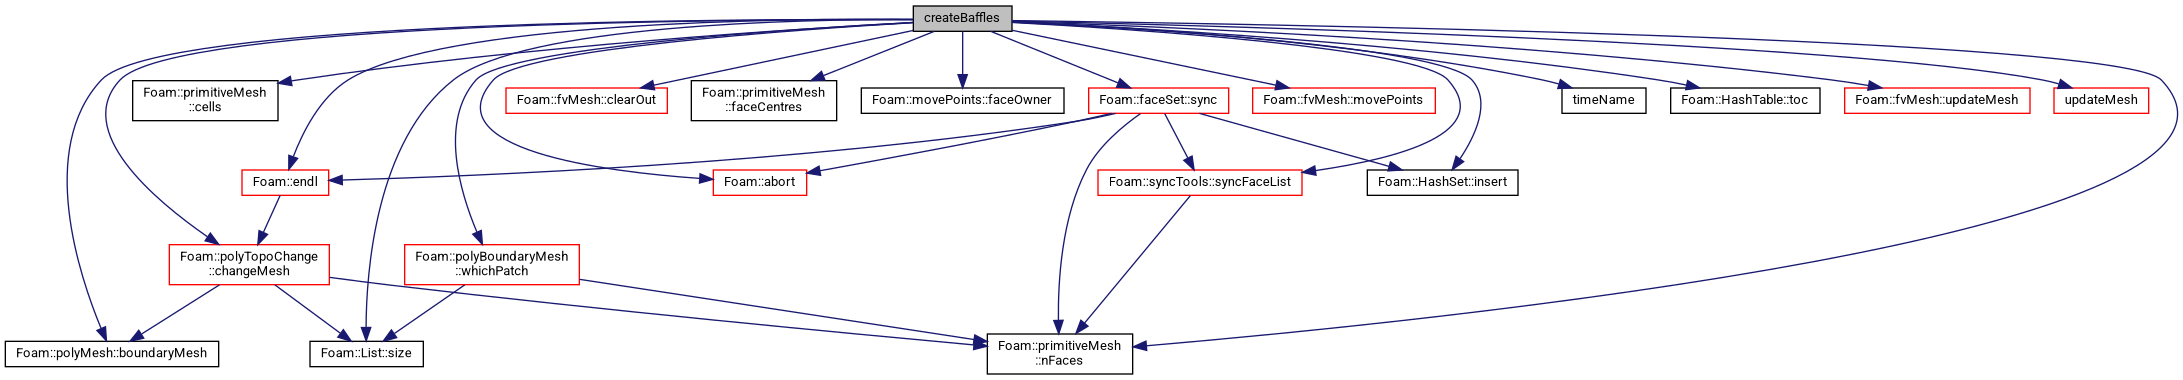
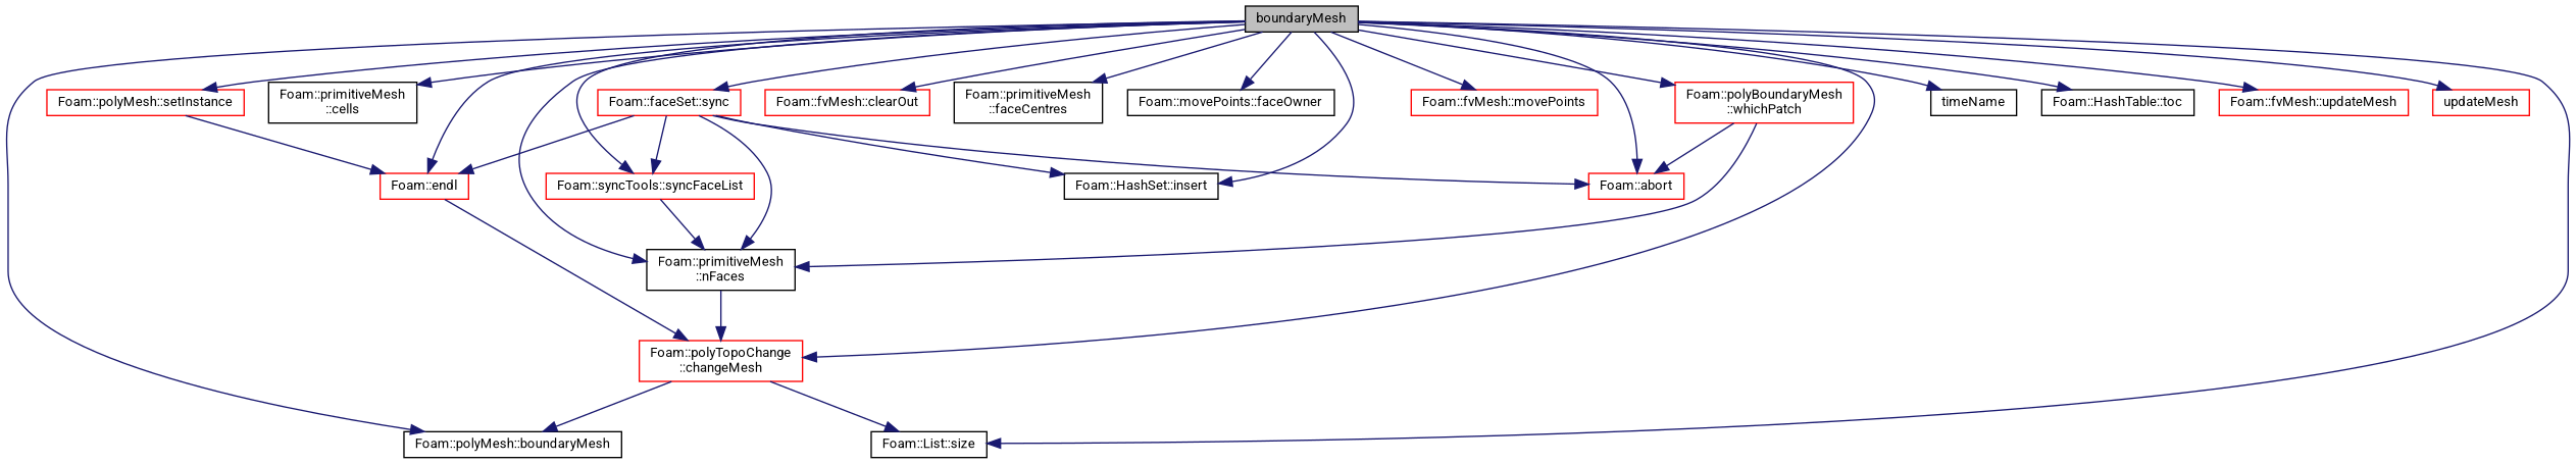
  digraph {
    fontname=Roboto
    rankdir=TB
    node [color=red fontname=Roboto fontsize=10 shape=record]
    edge [color=midnightblue fontname=Roboto fontsize=10 labelfontname=FreeSans labelfontsize=10 style=solid]
-   n1 [color=black fillcolor=grey75 fontcolor=black height=0.2 label=createBaffles style=filled width=0.4]
+   n1 [color=black fillcolor=grey75 fontcolor=black height=0.2 label=boundaryMesh style=filled width=0.4]
    n2 [height=0.2 label="Foam::abort" width=0.4]
    n3 [color=black height=0.2 label="Foam::polyMesh::boundaryMesh" width=0.4]
    n4 [color=black height=0.2 label="Foam::primitiveMesh\l::cells" width=0.4]
    n5 [height=0.2 label="Foam::polyTopoChange\l::changeMesh" width=0.4]
    n6 [height=0.2 label="Foam::endl" width=0.4]
    n7 [color=black height=0.2 label="Foam::primitiveMesh\l::nFaces" width=0.4]
    n8 [color=black height=0.2 label="Foam::List::size" width=0.4]
    n9 [height=0.2 label="Foam::fvMesh::clearOut" width=0.4]
    n10 [color=black height=0.2 label="Foam::primitiveMesh\l::faceCentres" width=0.4]
    n11 [color=black height=0.2 label="Foam::movePoints::faceOwner" width=0.4]
    n12 [color=black height=0.2 label="Foam::HashSet::insert" width=0.4]
    n13 [height=0.2 label="Foam::fvMesh::movePoints" width=0.4]
+   n14 [height=0.2 label="Foam::polyMesh::setInstance" width=0.4]
    n15 [height=0.2 label="Foam::faceSet::sync" width=0.4]
    n16 [height=0.2 label="Foam::syncTools::syncFaceList" width=0.4]
    n17 [color=black height=0.2 label=timeName width=0.4]
    n18 [color=black height=0.2 label="Foam::HashTable::toc" width=0.4]
    n19 [height=0.2 label="Foam::fvMesh::updateMesh" width=0.4]
    n20 [height=0.2 label=updateMesh width=0.4]
    n21 [height=0.2 label="Foam::polyBoundaryMesh\l::whichPatch" width=0.4]
    n1 -> n2
    n1 -> n3
    n1 -> n4
    n1 -> n5
    n1 -> n6
    n1 -> n7
    n1 -> n8
    n1 -> n9
    n1 -> n10
    n1 -> n11
    n1 -> n12
    n1 -> n13
+   n1 -> n14
    n1 -> n15
    n1 -> n16
    n1 -> n17
    n1 -> n18
    n1 -> n19
    n1 -> n20
    n1 -> n21
    n5 -> n3
-   n5 -> n7
+   n7 -> n5
    n5 -> n8
    n6 -> n5
+   n14 -> n6
    n15 -> n2
    n15 -> n6
    n15 -> n7
    n15 -> n12
    n15 -> n16
    n16 -> n7
-   n21 -> n8
+   n21 -> n2
    n21 -> n7
  }
